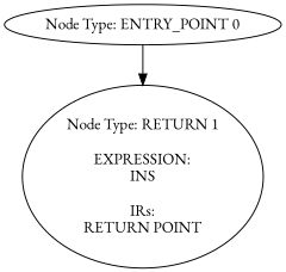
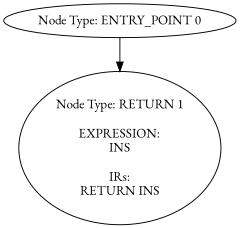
  digraph {
    fontname="EB Garamond"
    node [fontname="EB Garamond"]
    n1 [label="Node Type: ENTRY_POINT 0\n"]
-   n2 [label="Node Type: RETURN 1\n\nEXPRESSION:\nINS\n\nIRs:\nRETURN POINT"]
+   n2 [label="Node Type: RETURN 1\n\nEXPRESSION:\nINS\n\nIRs:\nRETURN INS"]
    n1 -> n2 [fontname="EB Garamond"]
  }
